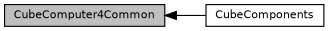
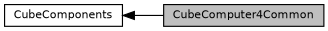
  digraph {
    rankdir=LR
    node [color=black fontname=Helvetica fontsize=10 shape=box style=filled]
    n1 [fillcolor=grey75 fontcolor=black height=0.2 label=CubeComputer4Common width=0.4]
    n2 [fillcolor=white height=0.2 label=CubeComponents width=0.4]
-   n1 -> n2 [dir=back fontname=Helvetica fontsize=10 labelfontname=Helvetica labelfontsize=10 shape=plaintext style=solid]
+   n2 -> n1 [dir=back fontname=Helvetica fontsize=10 labelfontname=Helvetica labelfontsize=10 shape=plaintext style=solid]
  }
